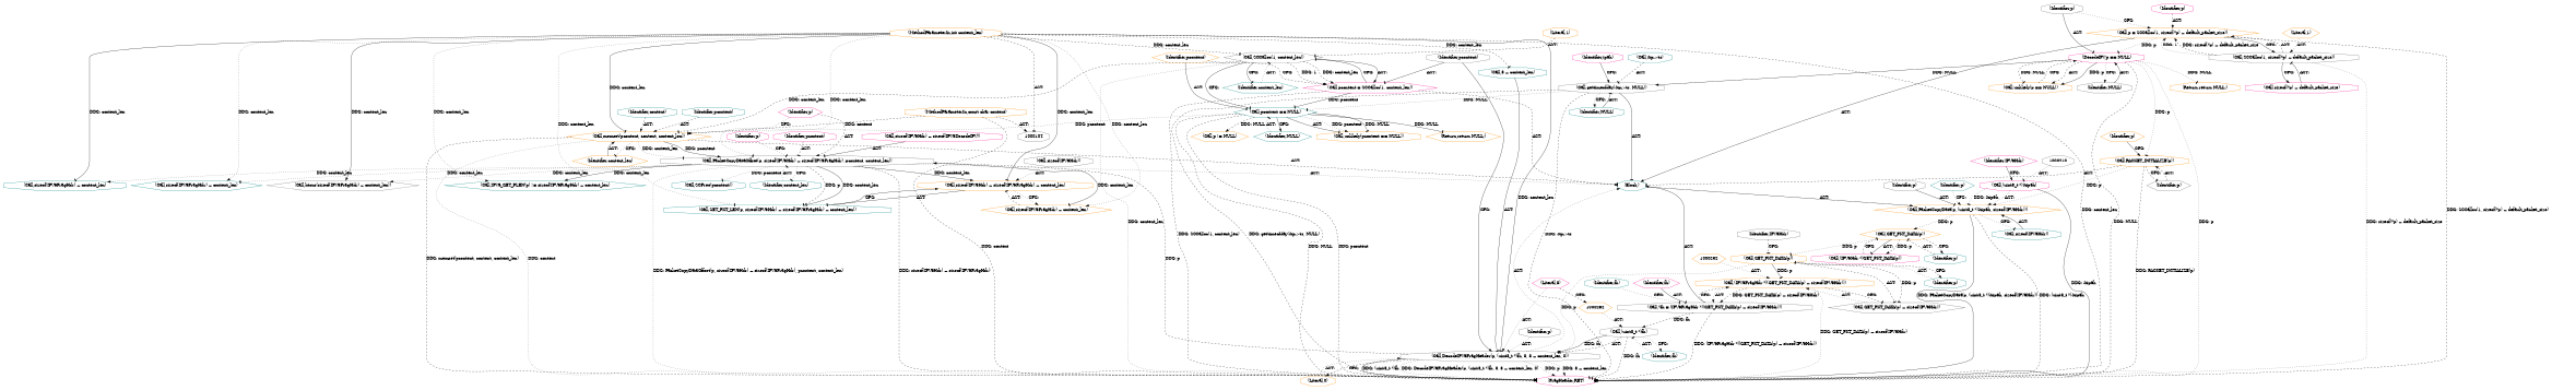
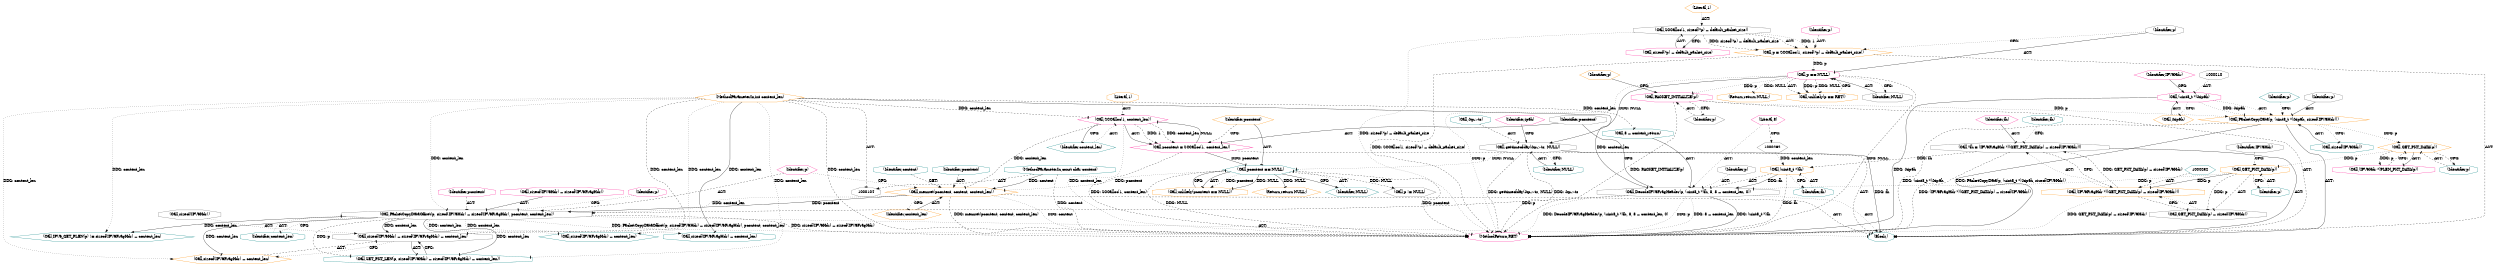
  digraph {
    node [color=teal shape=octagon]
    edge [arrowhead=normal style=dashed]
-   n1 [color=darkorange label="(Call,sizeof(IPV6Hdr) + sizeof(IPV6FragHdr) + content_len)"]
+   n1 [color=gray40 label="(Call,sizeof(IPV6Hdr) + sizeof(IPV6FragHdr) + content_len)"]
    n2 [color=darkorange label="(Call,sizeof(IPV6FragHdr) + content_len)" shape=hexagon]
    n3 [label="(Call,SET_PKT_LEN(p, sizeof(IPV6Hdr) + sizeof(IPV6FragHdr) + content_len))"]
    n4 [color=gray40 label="(Call,PacketCopyDataOffset(p, sizeof(IPV6Hdr) + sizeof(IPV6FragHdr), pcontent, content_len))"]
-   n5 [color=gray40 label="(Call,htons(sizeof(IPV6FragHdr) + content_len))" shape=hexagon]
    n6 [label="(Identifier,content_len)"]
-   n7 [color=deeppink label="(FragHeader,RET)"]
-   n8 [label="(Call,SCFree(pcontent))"]
+   n7 [color=deeppink label="(MethodReturn,RET)"]
    n9 [label="(Call,sizeof(IPV6FragHdr) + content_len)" shape=hexagon]
    n10 [label="(Block,)"]
    n11 [label="(Call,sizeof(IPV6FragHdr) + content_len)"]
    n12 [label="(Call,IPV6_GET_PLEN(p) != sizeof(IPV6FragHdr) + content_len)" shape=hexagon]
    n13 [color=gray40 label="(Call,DecodeIPV6FragHeader(p, (uint8_t *)fh, 8, 8 + content_len, 0))"]
-   n14 [color=darkorange label="(Literal,0)"]
    n15 [color=darkorange label="(Call,GET_PKT_DATA(p))"]
    n16 [color=darkorange label="(Call,(IPV6FragHdr *)(GET_PKT_DATA(p) + sizeof(IPV6Hdr)))"]
    n17 [label="(Identifier,p)"]
-   n18 [color=gray40 label="(Call,GET_PKT_DATA(p) + sizeof(IPV6Hdr))" shape=hexagon]
+   n18 [color=gray40 label="(Call,GET_PKT_DATA(p) + sizeof(IPV6Hdr))"]
    n19 [color=gray40 label="(Call,*fh = (IPV6FragHdr *)(GET_PKT_DATA(p) + sizeof(IPV6Hdr)))"]
    n20 [color=darkorange label="(Call,GET_PKT_DATA(p))" shape=hexagon]
-   n21 [color=deeppink label="(Call,(IPV6Hdr *)GET_PKT_DATA(p))"]
+   n21 [color=deeppink label="(Call,(IPV6Hdr *)PLEN_PKT_DATA(p))"]
    n22 [label="(Identifier,p)"]
    n23 [color=darkorange label="(Call,PacketCopyData(p, (uint8_t *)&ip6h, sizeof(IPV6Hdr)))" shape=hexagon]
    n24 [label="(Call,sizeof(IPV6Hdr))"]
-   n25 [color=darkorange label="(Call,PACKET_INITIALIZE(p))"]
+   n25 [color=deeppink label="(Call,PACKET_INITIALIZE(p))"]
    n26 [color=gray40 label="(Identifier,p)" shape=hexagon]
-   n27 [color=deeppink label="(DecodeIPV,p == NULL)"]
+   n27 [color=deeppink label="(Call,p == NULL)"]
    n28 [color=gray40 label="(Call,gettimeofday(&p->ts, NULL))"]
    n29 [color=darkorange label="(Return,return NULL;)"]
    n30 [color=gray40 label="(Identifier,NULL)"]
-   n31 [color=darkorange label="(Call,unlikely(p == NULL))"]
+   n31 [color=darkorange label="(Call,unlikely(p == RET))"]
    n32 [label="(Call,pcontent == NULL)" shape=hexagon]
    n33 [label="(Identifier,NULL)"]
    n34 [color=darkorange label="(Call,p = SCCalloc(1, sizeof(*p) + default_packet_size))" shape=hexagon]
    n35 [color=gray40 label="(Call,SCCalloc(1, sizeof(*p) + default_packet_size))"]
    n36 [color=deeppink label="(Call,sizeof(*p) + default_packet_size)"]
    n37 [color=deeppink label="(Call,(uint8_t *)&ip6h)"]
-   n39 [color=gray40 label="(Call,(uint8_t *)fh)"]
+   n38 [color=darkorange label="(Call,&ip6h)" shape=hexagon]
+   n39 [color=darkorange label="(Call,(uint8_t *)fh)"]
    n40 [label="(Identifier,fh)"]
-   n41 [color=darkorange label="(MethodParameterIn,int content_len)"]
+   n41 [color=darkorange label="(MethodParameterIn,int content_len)" shape=hexagon]
    n42 [color=darkorange label="(Call,memset(pcontent, content, content_len))" shape=hexagon]
-   n43 [color=gray40 label="(Call,SCCalloc(1, content_len))" shape=hexagon]
-   n44 [label="(Call,8 + content_len)"]
+   n43 [color=deeppink label="(Call,SCCalloc(1, content_len))" shape=hexagon]
+   n44 [label="(Call,8 + content_return)"]
    1000104 [color=gray40]
    n46 [color=darkorange label="(Identifier,content_len)" shape=hexagon]
    n47 [color=deeppink label="(Call,pcontent = SCCalloc(1, content_len))" shape=hexagon]
    n48 [label="(Identifier,content_len)" shape=hexagon]
    n49 [color=darkorange label="(Call,unlikely(pcontent == NULL))"]
    n50 [color=darkorange label="(Return,return NULL;)" shape=hexagon]
    n51 [label="(Identifier,NULL)" shape=hexagon]
-   n52 [color=darkorange label="(Call,p != NULL)" shape=hexagon]
-   n53 [color=darkorange label="(MethodParameterIn,const char content)"]
+   n52 [color=gray40 label="(Call,p != NULL)" shape=hexagon]
+   n53 [label="(MethodParameterIn,const char content)"]
    n54 [color=gray40 label="(Identifier,p)"]
    n55 [color=deeppink label="(Identifier,pcontent)"]
    n56 [color=deeppink label="(Identifier,fh)" shape=hexagon]
    n57 [color=gray40 label="(Identifier,IPV6Hdr)"]
    n58 [color=deeppink label="(Identifier,IPV6Hdr)" shape=hexagon]
    n59 [color=gray40 label="(Identifier,pcontent)"]
    n60 [color=deeppink label="(Identifier,p)"]
    n61 [color=deeppink label="(Identifier,p)" shape=hexagon]
    n62 [color=gray40 label="(Identifier,p)"]
    n63 [label="(Identifier,content)"]
-   n64 [color=deeppink label="(Call,sizeof(IPV6Hdr) + sizeof(IPV6DecodeIPV))"]
+   n64 [color=deeppink label="(Call,sizeof(IPV6Hdr) + sizeof(IPV6FragHdr))"]
    n65 [label="(Call,&p->ts)"]
    n66 [color=deeppink label="(Literal,8)" shape=hexagon]
-   1000262 [color=darkorange shape=hexagon]
+   1000262 [color=gray40 shape=hexagon]
    n68 [color=darkorange label="(Identifier,p)" shape=hexagon]
    n69 [color=gray40 label="(Identifier,p)"]
    n70 [label="(Identifier,fh)"]
    n71 [label="(Identifier,p)" shape=hexagon]
-   n72 [color=deeppink label="(Identifier,ip6h)"]
+   n72 [color=deeppink label="(Identifier,ip6h)" shape=hexagon]
    n73 [color=deeppink label="(Identifier,p)"]
    n74 [label="(Identifier,pcontent)"]
    n75 [color=darkorange label="(Identifier,pcontent)" shape=hexagon]
    n76 [color=gray40 label="(Call,sizeof(IPV6Hdr))"]
    n77 [color=darkorange label="(Literal,1)" shape=hexagon]
    n78 [color=darkorange label="(Literal,1)"]
    1000210 [color=gray40]
-   1000232 [color=darkorange shape=hexagon]
+   1000232 [shape=hexagon]
    n1 -> n2 [label="CFG: " style=dotted]
    n1 -> n3 [arrowhead=tee label="AST: " style=solid]
    n2 -> n1 [arrowhead=tee label="AST: "]
    n3 -> n1 [label="CFG: " style=solid]
    n4 -> n1 [label="DDG: content_len" style=solid]
    n4 -> n2 [arrowhead=tee label="DDG: content_len" style=solid]
    n4 -> n3 [arrowhead=tee label="DDG: p"]
    n4 -> n3 [arrowhead=tee label="DDG: content_len" style=solid]
-   n4 -> n5 [label="DDG: content_len" style=dotted]
    n4 -> n6 [arrowhead=tee label="CFG: " style=dotted]
    n4 -> n7 [arrowhead=tee label="DDG: PacketCopyDataOffset(p, sizeof(IPV6Hdr) + sizeof(IPV6FragHdr), pcontent, content_len)" style=dotted]
    n4 -> n7 [label="DDG: sizeof(IPV6Hdr) + sizeof(IPV6FragHdr)"]
-   n4 -> n8 [arrowhead=tee label="DDG: pcontent" style=dotted]
    n4 -> n9 [arrowhead=tee label="DDG: content_len" style=dotted]
    n4 -> n10 [arrowhead=tee label="AST: " style=dotted]
    n4 -> n11 [label="DDG: content_len" style=dotted]
    n4 -> n12 [label="DDG: content_len" style=solid]
    n6 -> n4 [arrowhead=tee label="AST: " style=dotted]
    n13 -> n4 [label="DDG: p"]
    n13 -> n7 [arrowhead=tee label="DDG: DecodeIPV6FragHeader(p, (uint8_t *)fh, 8, 8 + content_len, 0)" style=dotted]
    n13 -> n7 [label="DDG: p" style=dotted]
    n13 -> n7 [label="DDG: 8 + content_len" style=dotted]
    n13 -> n7 [label="DDG: (uint8_t *)fh" style=solid]
    n13 -> n10 [label="AST: " style=dotted]
-   n13 -> n14 [label="CFG: "]
-   n14 -> n13 [label="AST: " style=dotted]
    n15 -> n13 [arrowhead=tee label="DDG: p" style=dotted]
    n15 -> n16 [arrowhead=tee label="DDG: p" style=solid]
    n15 -> n17 [label="CFG: "]
    n15 -> n18 [arrowhead=tee label="AST: "]
    n15 -> n18 [arrowhead=tee label="DDG: p"]
    n16 -> n7 [label="DDG: GET_PKT_DATA(p) + sizeof(IPV6Hdr)" style=dotted]
    n16 -> n18 [arrowhead=tee label="CFG: "]
    n16 -> n19 [label="AST: " style=dotted]
    n16 -> n19 [label="DDG: GET_PKT_DATA(p) + sizeof(IPV6Hdr)"]
    n17 -> n15 [arrowhead=tee label="AST: " style=dotted]
    n18 -> n16 [label="AST: " style=dotted]
    n19 -> n7 [arrowhead=tee label="DDG: (IPV6FragHdr *)(GET_PKT_DATA(p) + sizeof(IPV6Hdr))"]
    n19 -> n10 [label="AST: " style=solid]
    n19 -> n16 [label="CFG: "]
    n19 -> n39 [label="DDG: fh"]
    n20 -> n15 [arrowhead=tee label="DDG: p" style=dotted]
    n20 -> n21 [arrowhead=tee label="AST: " style=solid]
    n20 -> n21 [label="DDG: p"]
    n20 -> n22 [label="CFG: "]
    n21 -> n20 [arrowhead=tee label="CFG: "]
    n22 -> n20 [arrowhead=tee label="AST: "]
    n23 -> n7 [arrowhead=tee label="DDG: (uint8_t *)&ip6h"]
    n23 -> n7 [label="DDG: PacketCopyData(p, (uint8_t *)&ip6h, sizeof(IPV6Hdr))" style=solid]
-   n10 -> n23 [label="AST: " style=solid]
+   n23 -> n10 [label="AST: " style=solid]
    n23 -> n20 [label="DDG: p" style=dotted]
    n23 -> n24 [arrowhead=tee label="CFG: " style=dotted]
    n24 -> n23 [label="AST: " style=solid]
    n25 -> n7 [label="DDG: PACKET_INITIALIZE(p)"]
    n25 -> n10 [arrowhead=tee label="AST: "]
    n25 -> n23 [label="DDG: p" style=dotted]
    n25 -> n26 [arrowhead=tee label="CFG: "]
    n26 -> n25 [label="AST: "]
    n27 -> n7 [label="DDG: NULL"]
    n27 -> n7 [arrowhead=tee label="DDG: p" style=dotted]
    n27 -> n25 [arrowhead=tee label="DDG: p" style=dotted]
    n27 -> n28 [label="DDG: NULL" style=solid]
    n27 -> n29 [arrowhead=tee label="DDG: NULL" style=dotted]
    n27 -> n30 [label="CFG: " style=dotted]
    n27 -> n31 [label="AST: "]
    n27 -> n31 [label="DDG: p" style=solid]
    n27 -> n31 [arrowhead=tee label="DDG: NULL"]
    n28 -> n7 [arrowhead=tee label="DDG: gettimeofday(&p->ts, NULL)"]
    n28 -> n7 [arrowhead=tee label="DDG: &p->ts"]
-   n28 -> n10 [arrowhead=tee label="AST: " style=solid]
+   n28 -> n10 [arrowhead=tee label="DDG: fh" style=solid]
    n28 -> n32 [arrowhead=tee label="DDG: NULL" style=dotted]
    n28 -> n33 [label="CFG: " style=dotted]
    n30 -> n27 [label="AST: " style=solid]
    n31 -> n27 [label="CFG: "]
    n32 -> n7 [label="DDG: NULL"]
    n32 -> n7 [arrowhead=tee label="DDG: pcontent"]
    n32 -> n42 [arrowhead=tee label="DDG: pcontent" style=dotted]
    n32 -> n49 [arrowhead=tee label="AST: " style=solid]
    n32 -> n49 [label="DDG: pcontent" style=dotted]
    n32 -> n49 [arrowhead=tee label="DDG: NULL" style=solid]
    n32 -> n50 [arrowhead=tee label="DDG: NULL" style=solid]
    n32 -> n51 [label="CFG: " style=solid]
    n32 -> n52 [label="DDG: NULL"]
    n33 -> n28 [arrowhead=tee label="AST: " style=solid]
    n34 -> n7 [arrowhead=tee label="DDG: SCCalloc(1, sizeof(*p) + default_packet_size)"]
-   n34 -> n10 [label="AST: " style=solid]
+   n34 -> n10 [label="AST: "]
    n34 -> n27 [arrowhead=tee label="DDG: p" style=dotted]
-   n34 -> n35 [label="CFG: " style=solid]
    n35 -> n7 [label="DDG: sizeof(*p) + default_packet_size" style=dotted]
    n35 -> n34 [label="AST: "]
    n35 -> n34 [label="DDG: 1" style=dotted]
    n35 -> n34 [label="DDG: sizeof(*p) + default_packet_size"]
    n35 -> n36 [label="CFG: " style=solid]
    n36 -> n35 [arrowhead=tee label="AST: " style=solid]
    n37 -> n7 [arrowhead=tee label="DDG: &ip6h" style=solid]
    n37 -> n23 [label="AST: " style=dotted]
    n37 -> n23 [arrowhead=tee label="DDG: &ip6h" style=dotted]
+   n37 -> n38 [arrowhead=tee label="CFG: " style=dotted]
+   n38 -> n37 [arrowhead=tee label="AST: " style=solid]
    n39 -> n7 [arrowhead=tee label="DDG: fh"]
    n39 -> n13 [arrowhead=tee label="AST: "]
    n39 -> n13 [label="DDG: fh" style=solid]
    n39 -> n40 [label="CFG: " style=dotted]
    n40 -> n39 [arrowhead=tee label="AST: " style=dotted]
-   n41 -> n1 [arrowhead=tee label="DDG: content_len" style=solid]
+   n41 -> n1 [arrowhead=tee label="DDG: content_len"]
    n41 -> n2 [label="DDG: content_len" style=dotted]
    n41 -> n3 [arrowhead=tee label="DDG: content_len" style=dotted]
    n41 -> n4 [arrowhead=tee label="DDG: content_len" style=dotted]
-   n41 -> n5 [label="DDG: content_len" style=solid]
    n41 -> n7 [arrowhead=tee label="DDG: content_len"]
    n41 -> n9 [label="DDG: content_len" style=dotted]
    n41 -> n11 [arrowhead=tee label="DDG: content_len" style=solid]
    n41 -> n12 [label="DDG: content_len" style=dotted]
    n41 -> n13 [arrowhead=tee label="DDG: content_len" style=solid]
-   n41 -> n42 [arrowhead=tee label="DDG: content_len" style=solid]
    n41 -> n43 [arrowhead=tee label="DDG: content_len"]
    n41 -> n44 [arrowhead=tee label="DDG: content_len"]
    n41 -> 1000104 [arrowhead=tee label="AST: "]
    n42 -> n4 [label="DDG: pcontent" style=solid]
    n42 -> n4 [arrowhead=tee label="DDG: content_len" style=dotted]
    n42 -> n7 [label="DDG: memset(pcontent, content, content_len)"]
    n42 -> n7 [label="DDG: content" style=dotted]
    n42 -> n10 [arrowhead=tee label="AST: "]
    n42 -> n46 [arrowhead=tee label="CFG: " style=dotted]
    n43 -> n7 [label="DDG: content_len" style=dotted]
    n43 -> n42 [arrowhead=tee label="DDG: content_len"]
    n43 -> n47 [label="AST: " style=solid]
    n43 -> n47 [label="DDG: 1"]
    n43 -> n47 [label="DDG: content_len"]
    n43 -> n48 [arrowhead=tee label="CFG: " style=solid]
    n44 -> n13 [arrowhead=tee label="AST: " style=solid]
    n46 -> n42 [label="AST: " style=solid]
    n47 -> n7 [label="DDG: SCCalloc(1, content_len)"]
-   n47 -> n10 [label="AST: "]
+   n47 -> n10 [arrowhead=tee label="AST: "]
    n47 -> n32 [arrowhead=tee label="DDG: pcontent" style=solid]
-   n47 -> n43 [arrowhead=tee label="CFG: " style=solid]
+   n47 -> n43 [arrowhead=tee label="NULL: " style=solid]
    n48 -> n43 [arrowhead=tee label="AST: " style=dotted]
-   n43 -> n32 [arrowhead=tee label="CFG: " style=solid]
+   n49 -> n32 [arrowhead=tee label="CFG: " style=solid]
    n51 -> n32 [arrowhead=tee label="AST: " style=dotted]
    n53 -> n7 [label="DDG: content"]
-   n53 -> n42 [label="DDG: content"]
+   n53 -> n42 [label="DDG: content" style=solid]
    n53 -> 1000104 [label="AST: "]
    n54 -> n13 [arrowhead=tee label="AST: " style=dotted]
    n55 -> n4 [arrowhead=tee label="AST: "]
    n56 -> n19 [arrowhead=tee label="AST: " style=solid]
    n57 -> n15 [arrowhead=tee label="CFG: "]
    n58 -> n37 [label="CFG: " style=solid]
    n59 -> n13 [label="CFG: " style=solid]
    n59 -> n47 [arrowhead=tee label="AST: " style=solid]
    n60 -> n34 [label="AST: "]
    n61 -> n4 [label="AST: "]
    n61 -> n42 [label="CFG: " style=dotted]
    n62 -> n23 [arrowhead=tee label="AST: " style=solid]
-   n63 -> n42 [label="AST: "]
+   n63 -> n42 [label="GET: "]
    n64 -> n4 [arrowhead=tee label="AST: " style=solid]
    n65 -> n28 [arrowhead=tee label="AST: "]
    n66 -> n13 [label="AST: " style=dotted]
    n66 -> 1000262 [label="CFG: "]
-   1000262 -> n39 [label="AST: " style=dotted]
+   1000262 -> n39 [label="DDG: content_len" style=dotted]
    n68 -> n25 [label="CFG: " style=solid]
    n69 -> n27 [arrowhead=tee label="AST: " style=solid]
    n69 -> n34 [label="CFG: " style=dotted]
    n70 -> n19 [arrowhead=tee label="CFG: " style=dotted]
    n71 -> n23 [label="CFG: " style=dotted]
    n72 -> n28 [label="CFG: " style=solid]
    n73 -> n4 [arrowhead=tee label="CFG: " style=dotted]
    n74 -> n42 [label="AST: "]
    n75 -> n32 [arrowhead=tee label="AST: " style=solid]
    n75 -> n47 [label="CFG: "]
    n76 -> n1 [label="AST: " style=dotted]
    n77 -> n35 [label="AST: " style=dotted]
    n78 -> n43 [arrowhead=tee label="AST: "]
    1000210 -> n37 [arrowhead=tee label="AST: " style=dotted]
-   1000232 -> n16 [label="AST: " style=dotted]
+   1000232 -> n16 [label="AST: "]
  }
